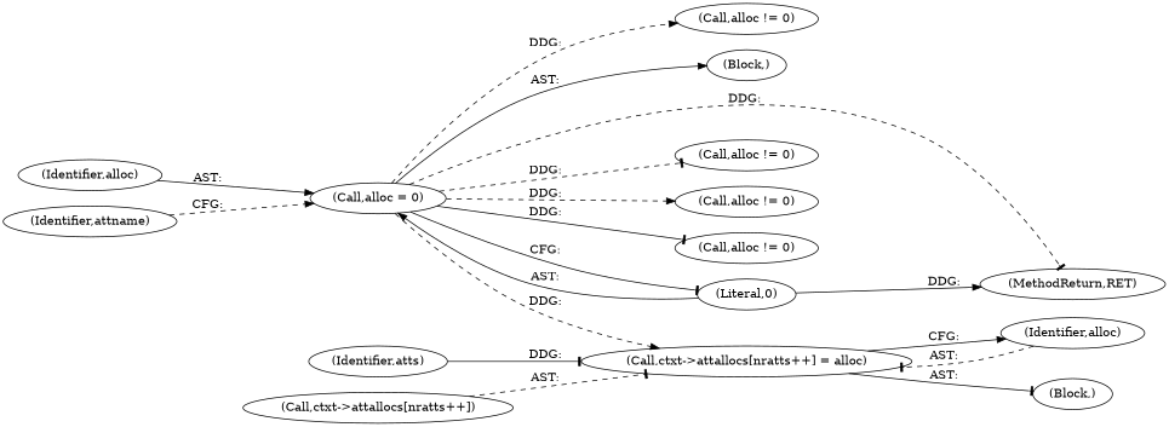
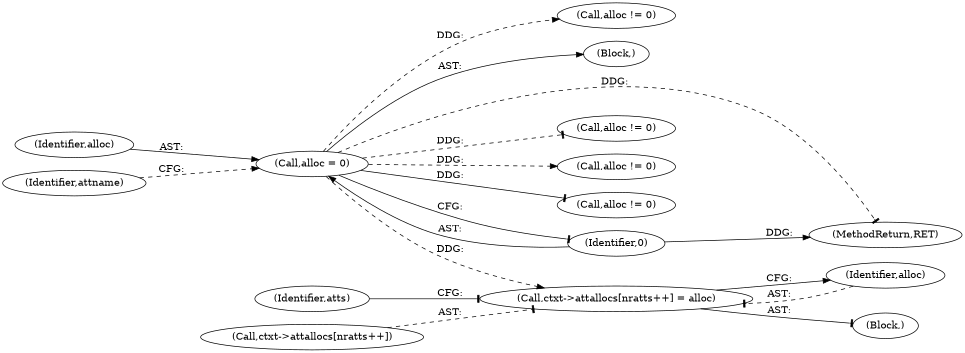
  digraph {
    rankdir=LR
    edge [arrowhead=normal style=solid]
    n1 [label="(Call,ctxt->attallocs[nratts++] = alloc)"]
    n2 [label="(Identifier,alloc)"]
    n3 [label="(Block,)"]
    n4 [label="(MethodReturn,RET)"]
    n5 [label="(Call,alloc = 0)"]
    n6 [label="(Call,alloc != 0)"]
    n7 [label="(Call,alloc != 0)"]
    n8 [label="(Call,alloc != 0)"]
-   n9 [label="(Literal,0)"]
+   n9 [label="(Identifier,0)"]
    n10 [label="(Call,alloc != 0)"]
    n11 [label="(Block,)"]
    n12 [label="(Identifier,atts)"]
    n13 [label="(Identifier,alloc)"]
    n14 [label="(Identifier,attname)"]
    n15 [label="(Call,ctxt->attallocs[nratts++])"]
    n1 -> n2 [label="CFG: "]
    n1 -> n3 [arrowhead=tee label="AST: "]
    n2 -> n1 [arrowhead=tee label="AST: " style=dashed]
    n5 -> n1 [label="DDG: " style=dashed]
    n5 -> n4 [arrowhead=tee label="DDG: " style=dashed]
    n5 -> n6 [arrowhead=tee label="DDG: " style=dashed]
    n5 -> n7 [label="DDG: " style=dashed]
    n5 -> n8 [arrowhead=tee label="DDG: "]
    n5 -> n9 [arrowhead=tee label="CFG: "]
    n5 -> n10 [label="DDG: " style=dashed]
    n5 -> n11 [label="AST: "]
    n9 -> n4 [label="DDG: "]
    n9 -> n5 [label="AST: "]
-   n12 -> n1 [arrowhead=tee label="DDG: "]
+   n12 -> n1 [arrowhead=tee label="CFG: "]
    n13 -> n5 [label="AST: "]
    n14 -> n5 [label="CFG: " style=dashed]
    n15 -> n1 [arrowhead=tee label="AST: " style=dashed]
  }
